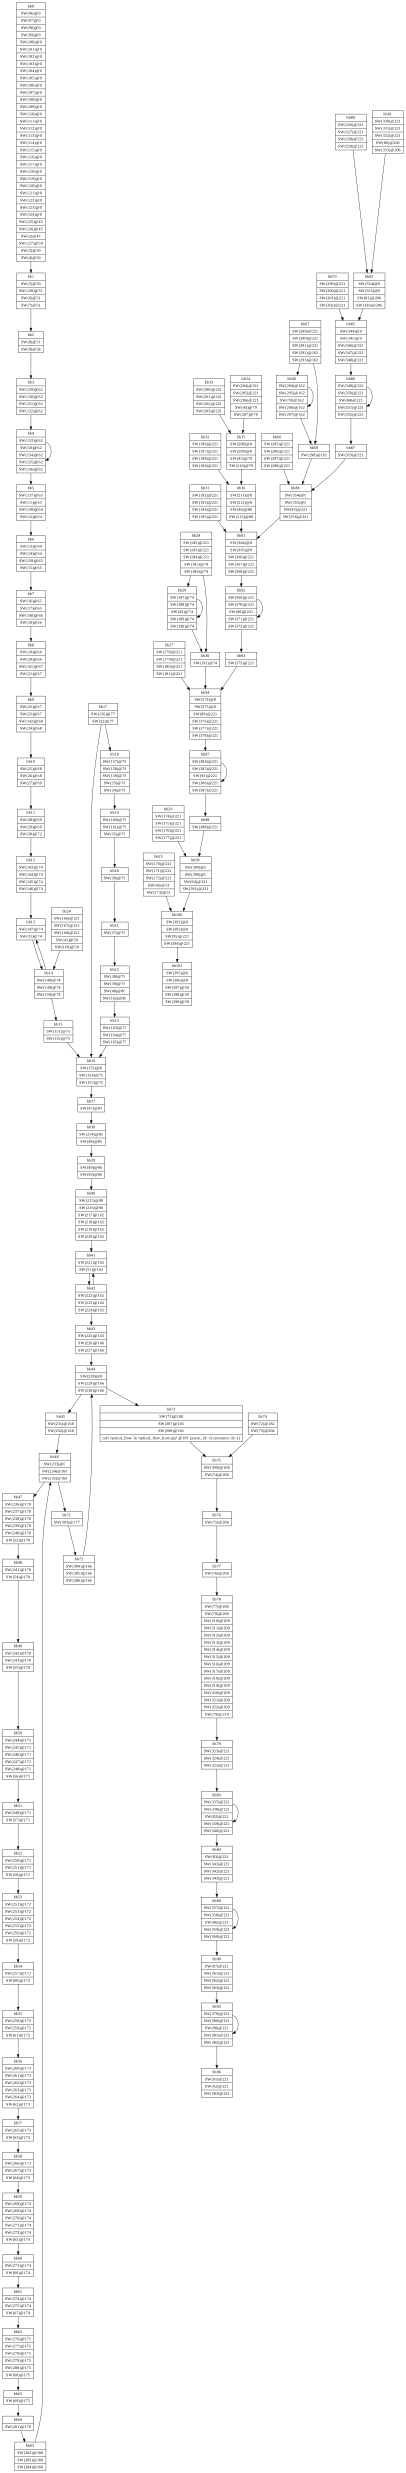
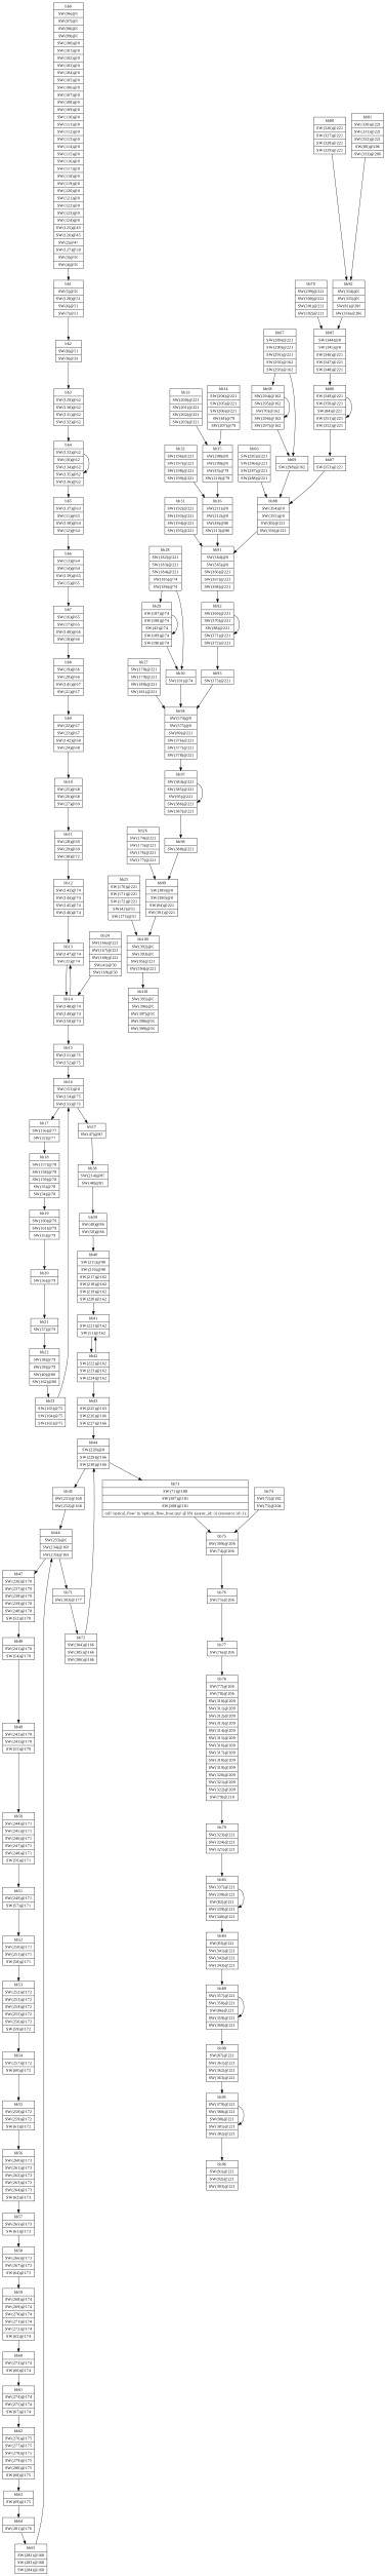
  digraph {
    fontname="Liberation Serif"
    node [fontname="Liberation Serif" shape=record]
    edge [fontname="Liberation Serif"]
    n1 [label="{bb0|<x0x317e1b0>SW(96)@0\n|<x0x317ba20>SW(97)@0\n|<x0x317bbc0>SW(98)@0\n|<x0x317bcf0>SW(99)@0\n|<x0x317bfc0>SW(100)@0\n|<x0x317c170>SW(101)@0\n|<x0x317c320>SW(102)@0\n|<x0x317f080>SW(103)@0\n|<x0x317f230>SW(104)@0\n|<x0x317f2f0>SW(105)@0\n|<x0x317fb00>SW(106)@0\n|<x0x317f4c0>SW(107)@0\n|<x0x317f670>SW(108)@0\n|<x0x317f7a0>SW(109)@0\n|<x0x317f910>SW(110)@0\n|<x0x3180070>SW(111)@0\n|<x0x3180180>SW(112)@0\n|<x0x3180270>SW(113)@0\n|<x0x3180400>SW(114)@0\n|<x0x31804f0>SW(115)@0\n|<x0x31805e0>SW(116)@0\n|<x0x31806d0>SW(117)@0\n|<x0x3182100>SW(118)@0\n|<x0x3180870>SW(119)@0\n|<x0x3180930>SW(120)@0\n|<x0x3180a60>SW(121)@0\n|<x0x3180c00>SW(122)@0\n|<x0x3180cc0>SW(123)@0\n|<x0x3180db0>SW(124)@0\n|<x0x3180f60>SW(125)@45\n|<x0x31811a0>SW(126)@45\n|<x0x3160ec0>SW(2)@47\n|<x0x31813a0>SW(127)@50\n|<x0x31615c0>SW(3)@50\n|<x0x3161830>SW(4)@50\n}"]
    n2 [label="{bb1|<x0x3161a70>SW(5)@50\n|<x0x3181760>SW(128)@51\n|<x0x3161ba0>SW(6)@51\n|<x0x3161c60>SW(7)@51\n}"]
    n3 [label="{bb2|<x0x3161dc0>SW(8)@51\n|<x0x3161f30>SW(9)@58\n}"]
    n4 [label="{bb3|<x0x3181c70>SW(129)@62\n|<x0x3181d30>SW(130)@62\n|<x0x3182240>SW(131)@62\n|<x0x3182430>SW(132)@62\n}"]
    n5 [label="{bb4|<x0x3182780>SW(133)@62\n|<x0x3162130>SW(10)@62\n|<x0x31828e0>SW(134)@62\n|<x0x31829d0>SW(135)@62\n|<x0x3182b90>SW(136)@62\n}"]
    n6 [label="{bb5|<x0x3182e20>SW(137)@63\n|<x0x31624c0>SW(11)@63\n|<x0x3183080>SW(138)@64\n|<x0x3162690>SW(12)@64\n}"]
    n7 [label="{bb6|<x0x31629c0>SW(13)@64\n|<x0x3162cc0>SW(14)@64\n|<x0x3183500>SW(139)@65\n|<x0x3162f40>SW(15)@65\n}"]
    n8 [label="{bb7|<x0x3163280>SW(16)@65\n|<x0x3163590>SW(17)@65\n|<x0x31838c0>SW(140)@66\n|<x0x3163650>SW(18)@66\n}"]
    n9 [label="{bb8|<x0x3163990>SW(19)@66\n|<x0x3163a30>SW(20)@66\n|<x0x31825b0>SW(141)@67\n|<x0x3163ad0>SW(21)@67\n}"]
    n10 [label="{bb9|<x0x3163d00>SW(22)@67\n|<x0x3163da0>SW(23)@67\n|<x0x3184700>SW(142)@68\n|<x0x3163f10>SW(24)@68\n}"]
    n11 [label="{bb10|<x0x3164090>SW(25)@68\n|<x0x3164130>SW(26)@68\n|<x0x3164370>SW(27)@69\n}"]
    n12 [label="{bb11|<x0x31646c0>SW(28)@69\n|<x0x3164910>SW(29)@69\n|<x0x31652a0>SW(30)@72\n}"]
    n13 [label="{bb12|<x0x3184ee0>SW(143)@74\n|<x0x3184fd0>SW(144)@74\n|<x0x3185150>SW(145)@74\n|<x0x3185240>SW(146)@74\n}"]
    n14 [label="{bb13|<x0x3185480>SW(147)@74\n|<x0x3164a20>SW(31)@74\n}"]
    n15 [label="{bb14|<x0x3185850>SW(148)@74\n|<x0x3185a20>SW(149)@74\n|<x0x3185c40>SW(150)@74\n}"]
    n16 [label="{bb15|<x0x3185f10>SW(151)@75\n|<x0x31860e0>SW(152)@75\n}"]
    n17 [label="{bb16|<x0x31863d0>SW(153)@0\n|<x0x3186490>SW(154)@75\n|<x0x3183ca0>SW(155)@75\n}"]
    n18 [label="{bb17|<x0x31872e0>SW(156)@77\n|<x0x3165ed0>SW(32)@77\n}"]
    n19 [label="{bb37|<x0x3168a70>SW(47)@83\n}"]
    n20 [label="{bb18|<x0x3187550>SW(157)@78\n|<x0x3187700>SW(158)@78\n|<x0x31877c0>SW(159)@78\n|<x0x3165fe0>SW(33)@78\n|<x0x3166270>SW(34)@78\n}"]
    n21 [label="{bb38|<x0x31907f0>SW(214)@85\n|<x0x3168bb0>SW(48)@85\n}"]
    n22 [label="{bb19|<x0x3187c10>SW(160)@79\n|<x0x3187d00>SW(161)@79\n|<x0x3166440>SW(35)@79\n}"]
    n23 [label="{bb20|<x0x31665a0>SW(36)@79\n}"]
    n24 [label="{bb21|<x0x3166720>SW(37)@79\n}"]
    n25 [label="{bb22|<x0x3166860>SW(38)@79\n|<x0x3166900>SW(39)@79\n|<x0x31669c0>SW(40)@80\n|<x0x31883a0>SW(162)@80\n}"]
    n26 [label="{bb23|<x0x3188650>SW(163)@75\n|<x0x3188890>SW(164)@75\n|<x0x3188ed0>SW(165)@75\n}"]
    n27 [label="{bb24|<x0x3189150>SW(166)@221\n|<x0x3189240>SW(167)@221\n|<x0x3189330>SW(168)@221\n|<x0x3166c00>SW(41)@50\n|<x0x3189450>SW(169)@50\n}"]
    n28 [label="{bb101|<x0x31ac4d0>SW(395)@0\n|<x0x31ac5c0>SW(396)@0\n|<x0x31ac740>SW(397)@50\n|<x0x31ac8f0>SW(398)@50\n|<x0x31aca90>SW(399)@50\n}"]
    n29 [label="{bb25|<x0x3189660>SW(170)@221\n|<x0x3189750>SW(171)@221\n|<x0x3189840>SW(172)@221\n|<x0x3166ed0>SW(42)@51\n|<x0x31899e0>SW(173)@51\n}"]
    n30 [label="{bb100|<x0x31abf40>SW(392)@0\n|<x0x31ac030>SW(393)@0\n|<x0x3171f30>SW(95)@221\n|<x0x31ac150>SW(394)@221\n}"]
    n31 [label="{bb26|<x0x3189c20>SW(174)@221\n|<x0x3189e70>SW(175)@221\n|<x0x3189f60>SW(176)@221\n|<x0x318a0e0>SW(177)@221\n}"]
    n32 [label="{bb99|<x0x31aba70>SW(389)@0\n|<x0x31abb30>SW(390)@0\n|<x0x31714e0>SW(94)@221\n|<x0x31abc50>SW(391)@221\n}"]
    n33 [label="{bb27|<x0x318a320>SW(178)@221\n|<x0x318a3e0>SW(179)@221\n|<x0x318a4a0>SW(180)@221\n|<x0x318a640>SW(181)@221\n}"]
    n34 [label="{bb94|<x0x31a97f0>SW(374)@0\n|<x0x31a98e0>SW(375)@0\n|<x0x3170a90>SW(89)@221\n|<x0x31a9a40>SW(376)@221\n|<x0x31a9c40>SW(377)@221\n|<x0x31a9d00>SW(378)@221\n}"]
    n35 [label="{bb97|<x0x31aac60>SW(384)@221\n|<x0x31aaed0>SW(385)@221\n|<x0x3171200>SW(93)@221\n|<x0x31ab4d0>SW(386)@221\n|<x0x31ab570>SW(387)@221\n}"]
    n36 [label="{bb28|<x0x318a930>SW(182)@221\n|<x0x318b300>SW(183)@221\n|<x0x318b4a0>SW(184)@221\n|<x0x318b6e0>SW(185)@74\n|<x0x318b880>SW(186)@74\n}"]
    n37 [label="{bb29|<x0x318ba70>SW(187)@74\n|<x0x318bb60>SW(188)@74\n|<x0x3167210>SW(43)@74\n|<x0x318bc80>SW(189)@74\n|<x0x318bd70>SW(190)@74\n}"]
    n38 [label="{bb30|<x0x318bfb0>SW(191)@74\n}"]
    n39 [label="{bb31|<x0x318c330>SW(192)@221\n|<x0x318c420>SW(193)@221\n|<x0x318c5c0>SW(194)@221\n|<x0x318c760>SW(195)@221\n}"]
    n40 [label="{bb91|<x0x31a7d80>SW(364)@0\n|<x0x31a7f30>SW(365)@0\n|<x0x31a7ff0>SW(366)@221\n|<x0x31a80b0>SW(367)@221\n|<x0x31a8280>SW(368)@221\n}"]
    n41 [label="{bb92|<x0x31a8570>SW(369)@221\n|<x0x31a9190>SW(370)@221\n|<x0x3170890>SW(88)@221\n|<x0x31a92b0>SW(371)@221\n|<x0x31a9460>SW(372)@221\n}"]
    n42 [label="{bb32|<x0x3186ba0>SW(196)@221\n|<x0x3186df0>SW(197)@221\n|<x0x3186f90>SW(198)@221\n|<x0x318c960>SW(199)@221\n}"]
    n43 [label="{bb36|<x0x3190170>SW(211)@0\n|<x0x31902a0>SW(212)@0\n|<x0x3167b80>SW(46)@80\n|<x0x31903c0>SW(213)@80\n}"]
    n44 [label="{bb33|<x0x318cbf0>SW(200)@221\n|<x0x318ce40>SW(201)@221\n|<x0x318cfe0>SW(202)@221\n|<x0x318e980>SW(203)@221\n}"]
    n45 [label="{bb35|<x0x318f140>SW(208)@0\n|<x0x318f2c0>SW(209)@0\n|<x0x3167910>SW(45)@79\n|<x0x318f460>SW(210)@79\n}"]
    n46 [label="{bb34|<x0x318ec70>SW(204)@221\n|<x0x318eec0>SW(205)@221\n|<x0x318f060>SW(206)@221\n|<x0x31676c0>SW(44)@79\n|<x0x318fa20>SW(207)@79\n}"]
    n47 [label="{bb39|<x0x3168e80>SW(49)@86\n|<x0x3169120>SW(50)@86\n}"]
    n48 [label="{bb40|<x0x3190be0>SW(215)@90\n|<x0x3190dc0>SW(216)@90\n|<x0x3190e80>SW(217)@162\n|<x0x31910e0>SW(218)@162\n|<x0x3191340>SW(219)@162\n|<x0x3191510>SW(220)@162\n}"]
    n49 [label="{bb41|<x0x31917a0>SW(221)@162\n|<x0x31693d0>SW(51)@162\n}"]
    n50 [label="{bb42|<x0x3191ac0>SW(222)@162\n|<x0x3191c90>SW(223)@162\n|<x0x3191eb0>SW(224)@162\n}"]
    n51 [label="{bb43|<x0x31923a0>SW(225)@163\n|<x0x3192600>SW(226)@166\n|<x0x31926c0>SW(227)@166\n}"]
    n52 [label="{bb44|<x0x3192900>SW(228)@0\n|<x0x31929c0>SW(229)@166\n|<x0x3192ab0>SW(230)@166\n}"]
    n53 [label="{bb45|<x0x3192da0>SW(231)@168\n|<x0x3192e90>SW(232)@168\n}"]
    n54 [label="{bb73|<x0x316d9f0>SW(71)@180\n|<x0x319fb00>SW(307)@181\n|<x0x319fbf0>SW(308)@181\n|<x0x24b4330>call 'optical_flow' in 'optical_flow_host.cpp' @181 (async_id:-1) (resource id:-1)\n}"]
    n55 [label="{bb46|<x0x31930d0>SW(233)@0\n|<x0x3193270>SW(234)@168\n|<x0x3193480>SW(235)@168\n}"]
    n56 [label="{bb75|<x0x319fff0>SW(309)@206\n|<x0x316e150>SW(74)@206\n}"]
    n57 [label="{bb47|<x0x3193750>SW(236)@170\n|<x0x3194100>SW(237)@170\n|<x0x3193ea0>SW(238)@170\n|<x0x3193940>SW(239)@170\n|<x0x3193b20>SW(240)@170\n|<x0x3169850>SW(52)@170\n}"]
    n58 [label="{bb71|<x0x319f0c0>SW(303)@177\n}"]
    n59 [label="{bb48|<x0x3194760>SW(241)@170\n|<x0x3169d90>SW(54)@170\n}"]
    n60 [label="{bb72|<x0x319f370>SW(304)@166\n|<x0x319f5b0>SW(305)@166\n|<x0x319f780>SW(306)@166\n}"]
    n61 [label="{bb49|<x0x3194b10>SW(242)@170\n|<x0x3194cb0>SW(243)@170\n|<x0x316a130>SW(55)@170\n}"]
    n62 [label="{bb50|<x0x3194f50>SW(244)@171\n|<x0x31950f0>SW(245)@171\n|<x0x31951e0>SW(246)@171\n|<x0x31952d0>SW(247)@171\n|<x0x3195550>SW(248)@171\n|<x0x316a270>SW(56)@171\n}"]
    n63 [label="{bb51|<x0x3195870>SW(249)@171\n|<x0x316a510>SW(57)@171\n}"]
    n64 [label="{bb52|<x0x3195ba0>SW(250)@171\n|<x0x3195c90>SW(251)@171\n|<x0x316a7d0>SW(58)@171\n}"]
    n65 [label="{bb53|<x0x3195f00>SW(252)@172\n|<x0x3196140>SW(253)@172\n|<x0x31962e0>SW(254)@172\n|<x0x3196cc0>SW(255)@172\n|<x0x3196f40>SW(256)@172\n|<x0x316b3f0>SW(59)@172\n}"]
    n66 [label="{bb54|<x0x3197260>SW(257)@172\n|<x0x316b550>SW(60)@172\n}"]
    n67 [label="{bb55|<x0x3197660>SW(258)@172\n|<x0x3197800>SW(259)@172\n|<x0x316b7a0>SW(61)@172\n}"]
    n68 [label="{bb56|<x0x3197a50>SW(260)@173\n|<x0x3197c90>SW(261)@173\n|<x0x3197d80>SW(262)@173\n|<x0x3197f50>SW(263)@173\n|<x0x3198130>SW(264)@173\n|<x0x316b900>SW(62)@173\n}"]
    n69 [label="{bb57|<x0x3198450>SW(265)@173\n|<x0x316bc20>SW(63)@173\n}"]
    n70 [label="{bb58|<x0x3198850>SW(266)@173\n|<x0x31989f0>SW(267)@173\n|<x0x316bd60>SW(64)@173\n}"]
    n71 [label="{bb59|<x0x3199020>SW(268)@174\n|<x0x3199260>SW(269)@174\n|<x0x3199400>SW(270)@174\n|<x0x31994a0>SW(271)@174\n|<x0x3199590>SW(272)@174\n|<x0x316bf70>SW(65)@174\n}"]
    n72 [label="{bb60|<x0x3199800>SW(273)@174\n|<x0x316c0f0>SW(66)@174\n}"]
    n73 [label="{bb61|<x0x3199a70>SW(274)@174\n|<x0x3199cb0>SW(275)@174\n|<x0x316c3b0>SW(67)@174\n}"]
    n74 [label="{bb62|<x0x3199fb0>SW(276)@175\n|<x0x319a150>SW(277)@175\n|<x0x319a2f0>SW(278)@175\n|<x0x319a3e0>SW(279)@175\n|<x0x319a520>SW(280)@175\n|<x0x316c690>SW(68)@175\n}"]
    n75 [label="{bb63|<x0x316c930>SW(69)@175\n}"]
    n76 [label="{bb64|<x0x319a910>SW(281)@176\n}"]
    n77 [label="{bb65|<x0x319ce60>SW(282)@168\n|<x0x319d0a0>SW(283)@168\n|<x0x318dc80>SW(284)@168\n}"]
    n78 [label="{bb66|<x0x318dff0>SW(285)@221\n|<x0x318e190>SW(286)@221\n|<x0x318e300>SW(287)@221\n|<x0x318e540>SW(288)@221\n}"]
    n79 [label="{bb88|<x0x31a6af0>SW(354)@0\n|<x0x31a6bf0>SW(355)@0\n|<x0x3170330>SW(85)@221\n|<x0x31a6da0>SW(356)@221\n}"]
    n80 [label="{bb67|<x0x318e800>SW(289)@221\n|<x0x319d750>SW(290)@221\n|<x0x319d8f0>SW(291)@221\n|<x0x319db30>SW(292)@162\n|<x0x319dcd0>SW(293)@162\n}"]
    n81 [label="{bb68|<x0x319df10>SW(294)@162\n|<x0x319e170>SW(295)@162\n|<x0x316ccf0>SW(70)@162\n|<x0x319e290>SW(296)@162\n|<x0x319e410>SW(297)@162\n}"]
    n82 [label="{bb69|<x0x319e650>SW(298)@162\n}"]
    n83 [label="{bb70|<x0x319e9d0>SW(299)@221\n|<x0x319eac0>SW(300)@221\n|<x0x319ec60>SW(301)@221\n|<x0x319ee00>SW(302)@221\n}"]
    n84 [label="{bb85|<x0x31a4ea0>SW(344)@0\n|<x0x31a4f90>SW(345)@0\n|<x0x31a5080>SW(346)@221\n|<x0x31a5310>SW(347)@221\n|<x0x31a54e0>SW(348)@221\n}"]
    n85 [label="{bb86|<x0x31a5770>SW(349)@221\n|<x0x31a5930>SW(350)@221\n|<x0x3170110>SW(84)@221\n|<x0x31a5a90>SW(351)@221\n|<x0x31a5c30>SW(352)@221\n}"]
    n86 [label="{bb74|<x0x316e060>SW(72)@182\n|<x0x316df60>SW(73)@204\n}"]
    n87 [label="{bb76|<x0x316e290>SW(75)@206\n}"]
    n88 [label="{bb77|<x0x316e4a0>SW(76)@206\n}"]
    n89 [label="{bb78|<x0x316e790>SW(77)@206\n|<x0x316e960>SW(78)@206\n|<x0x31a05c0>SW(310)@209\n|<x0x31a0830>SW(311)@209\n|<x0x31a09d0>SW(312)@209\n|<x0x31a0b80>SW(313)@209\n|<x0x31a0d20>SW(314)@209\n|<x0x31a0e10>SW(315)@209\n|<x0x31a1030>SW(316)@209\n|<x0x31a10f0>SW(317)@209\n|<x0x31a11c0>SW(318)@209\n|<x0x31a1400>SW(319)@209\n|<x0x31a15d0>SW(320)@209\n|<x0x31a1e90>SW(321)@209\n|<x0x31a1f60>SW(322)@209\n|<x0x316eb30>SW(79)@210\n}"]
    n90 [label="{bb79|<x0x31a2280>SW(323)@221\n|<x0x31a2370>SW(324)@221\n|<x0x31a2430>SW(325)@221\n}"]
    n91 [label="{bb83|<x0x31a3b40>SW(337)@221\n|<x0x31a4520>SW(338)@221\n|<x0x316f130>SW(82)@221\n|<x0x31a4640>SW(339)@221\n|<x0x31a47f0>SW(340)@221\n}"]
    n92 [label="{bb84|<x0x316f390>SW(83)@221\n|<x0x31a4a30>SW(341)@221\n|<x0x31a4b90>SW(342)@221\n|<x0x31a4c60>SW(343)@221\n}"]
    n93 [label="{bb80|<x0x31a2640>SW(326)@221\n|<x0x31a27e0>SW(327)@221\n|<x0x31a28d0>SW(328)@221\n|<x0x31a29c0>SW(329)@221\n}"]
    n94 [label="{bb82|<x0x31a3510>SW(334)@0\n|<x0x31a3640>SW(335)@0\n|<x0x316ef80>SW(81)@206\n|<x0x31a37c0>SW(336)@206\n}"]
    n95 [label="{bb81|<x0x31a2d40>SW(330)@221\n|<x0x31a2ee0>SW(331)@221\n|<x0x31a3080>SW(332)@221\n|<x0x316eee0>SW(80)@206\n|<x0x31a3220>SW(333)@206\n}"]
    n96 [label="{bb89|<x0x31a6fe0>SW(357)@221\n|<x0x31a70a0>SW(358)@221\n|<x0x3170510>SW(86)@221\n|<x0x31a71c0>SW(359)@221\n|<x0x31a7340>SW(360)@221\n}"]
    n97 [label="{bb90|<x0x3170670>SW(87)@221\n|<x0x31a7660>SW(361)@221\n|<x0x31a7900>SW(362)@221\n|<x0x31a7af0>SW(363)@221\n}"]
    n98 [label="{bb87|<x0x31a5ef0>SW(353)@221\n}"]
    n99 [label="{bb95|<x0x31aa080>SW(379)@221\n|<x0x31aa250>SW(380)@221\n|<x0x3170bf0>SW(90)@221\n|<x0x31aa420>SW(381)@221\n|<x0x31aa680>SW(382)@221\n}"]
    n100 [label="{bb96|<x0x3170d30>SW(91)@221\n|<x0x3170f70>SW(92)@221\n|<x0x31aa9b0>SW(383)@221\n}"]
    n101 [label="{bb93|<x0x31a9670>SW(373)@221\n}"]
    n102 [label="{bb98|<x0x31ab830>SW(388)@221\n}"]
    n1 -> n2
    n2 -> n3
    n3 -> n4
    n4 -> n5
    n5 -> n5
    n5 -> n6
    n6 -> n7
    n7 -> n8
    n8 -> n9
    n9 -> n10
    n10 -> n11
    n11 -> n12
    n12 -> n13
    n13 -> n14
    n14 -> n15
    n15 -> n14
    n15 -> n16
    n16 -> n17
-   n18 -> n17
+   n17 -> n18
    n17 -> n19
    n18 -> n20
    n19 -> n21
    n20 -> n22
    n21 -> n47
    n22 -> n23
    n23 -> n24
    n24 -> n25
    n25 -> n26
    n26 -> n17
    n27 -> n15
    n29 -> n30
    n30 -> n28
    n31 -> n32
    n32 -> n30
    n33 -> n34
    n34 -> n35
    n35 -> n35
    n35 -> n102
    n36 -> n37
    n36 -> n38
    n37 -> n37
    n37 -> n38
    n38 -> n34
    n39 -> n40
    n40 -> n41
    n41 -> n41
    n41 -> n101
    n42 -> n43
    n43 -> n40
    n44 -> n45
    n45 -> n43
    n46 -> n45
    n47 -> n48
    n48 -> n49
    n49 -> n50
    n50 -> n49
    n50 -> n51
    n51 -> n52
    n52 -> n53
    n52 -> n54
    n53 -> n55
    n54 -> n56
    n55 -> n57
    n55 -> n58
    n56 -> n87
    n57 -> n59
    n58 -> n60
    n59 -> n61
    n60 -> n52
    n61 -> n62
    n62 -> n63
    n63 -> n64
    n64 -> n65
    n65 -> n66
    n66 -> n67
    n67 -> n68
    n68 -> n69
    n69 -> n70
    n70 -> n71
    n71 -> n72
    n72 -> n73
    n73 -> n74
    n74 -> n75
    n75 -> n76
    n76 -> n77
    n77 -> n55
    n78 -> n79
    n79 -> n40
    n80 -> n81
    n80 -> n82
    n81 -> n81
    n81 -> n82
    n82 -> n79
    n83 -> n84
    n84 -> n85
    n85 -> n85
    n85 -> n98
    n86 -> n56
    n87 -> n88
    n88 -> n89
    n89 -> n90
    n90 -> n91
    n91 -> n91
    n91 -> n92
    n92 -> n96
    n93 -> n94
    n94 -> n84
    n95 -> n94
    n96 -> n96
    n96 -> n97
    n97 -> n99
    n98 -> n79
    n99 -> n99
    n99 -> n100
    n101 -> n34
    n102 -> n32
  }
